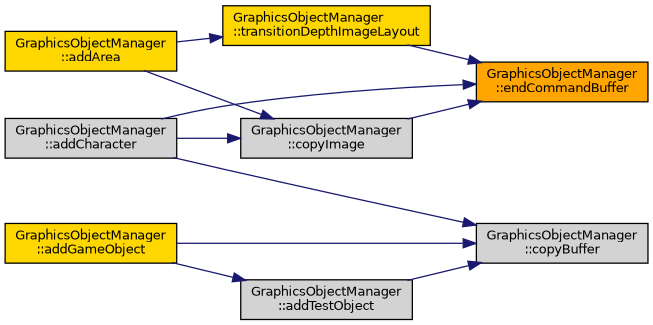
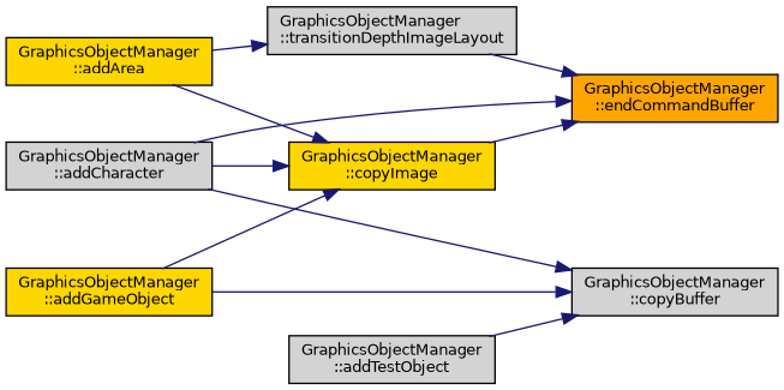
  digraph {
    rankdir=RL
    node [color=black fillcolor=lightgrey fontname=Helvetica fontsize=10 shape=record style=filled]
    edge [color=midnightblue dir=back fontname=Helvetica fontsize=10 labelfontname=Helvetica labelfontsize=10 style=solid]
    n1 [fillcolor=orange fontcolor=black height=0.2 label="GraphicsObjectManager\l::endCommandBuffer" width=0.4]
-   n2 [height=0.2 label="GraphicsObjectManager\l::copyImage" width=0.4]
-   n3 [fillcolor=gold height=0.2 label="GraphicsObjectManager\l::transitionDepthImageLayout" width=0.4]
+   n2 [fillcolor=gold height=0.2 label="GraphicsObjectManager\l::copyImage" width=0.4]
+   n3 [height=0.2 label="GraphicsObjectManager\l::transitionDepthImageLayout" width=0.4]
    n4 [height=0.2 label="GraphicsObjectManager\l::addCharacter" width=0.4]
    n5 [height=0.2 label="GraphicsObjectManager\l::copyBuffer" width=0.4]
    n6 [fillcolor=gold height=0.2 label="GraphicsObjectManager\l::addGameObject" width=0.4]
    n7 [height=0.2 label="GraphicsObjectManager\l::addTestObject" width=0.4]
    n8 [fillcolor=gold height=0.2 label="GraphicsObjectManager\l::addArea" width=0.4]
    n1 -> n2
    n1 -> n3
    n1 -> n4
    n2 -> n4
-   n7 -> n6
+   n2 -> n6
    n2 -> n8
    n3 -> n8
    n5 -> n4
    n5 -> n6
    n5 -> n7
  }
